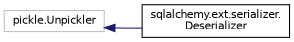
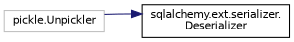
  digraph {
    rankdir=LR
    node [fillcolor=white fontname=Helvetica fontsize=10 shape=record style=filled]
    n1 [color=grey75 height=0.2 label="pickle.Unpickler" width=0.4]
    n2 [color=black height=0.2 label="sqlalchemy.ext.serializer.\lDeserializer" width=0.4]
-   n1 -> n2 [color=midnightblue dir=back fontname=Helvetica fontsize=10 labelfontname=Helvetica labelfontsize=10 style=solid]
+   n2 -> n1 [color=midnightblue dir=back fontname=Helvetica fontsize=10 labelfontname=Helvetica labelfontsize=10 style=solid]
  }
